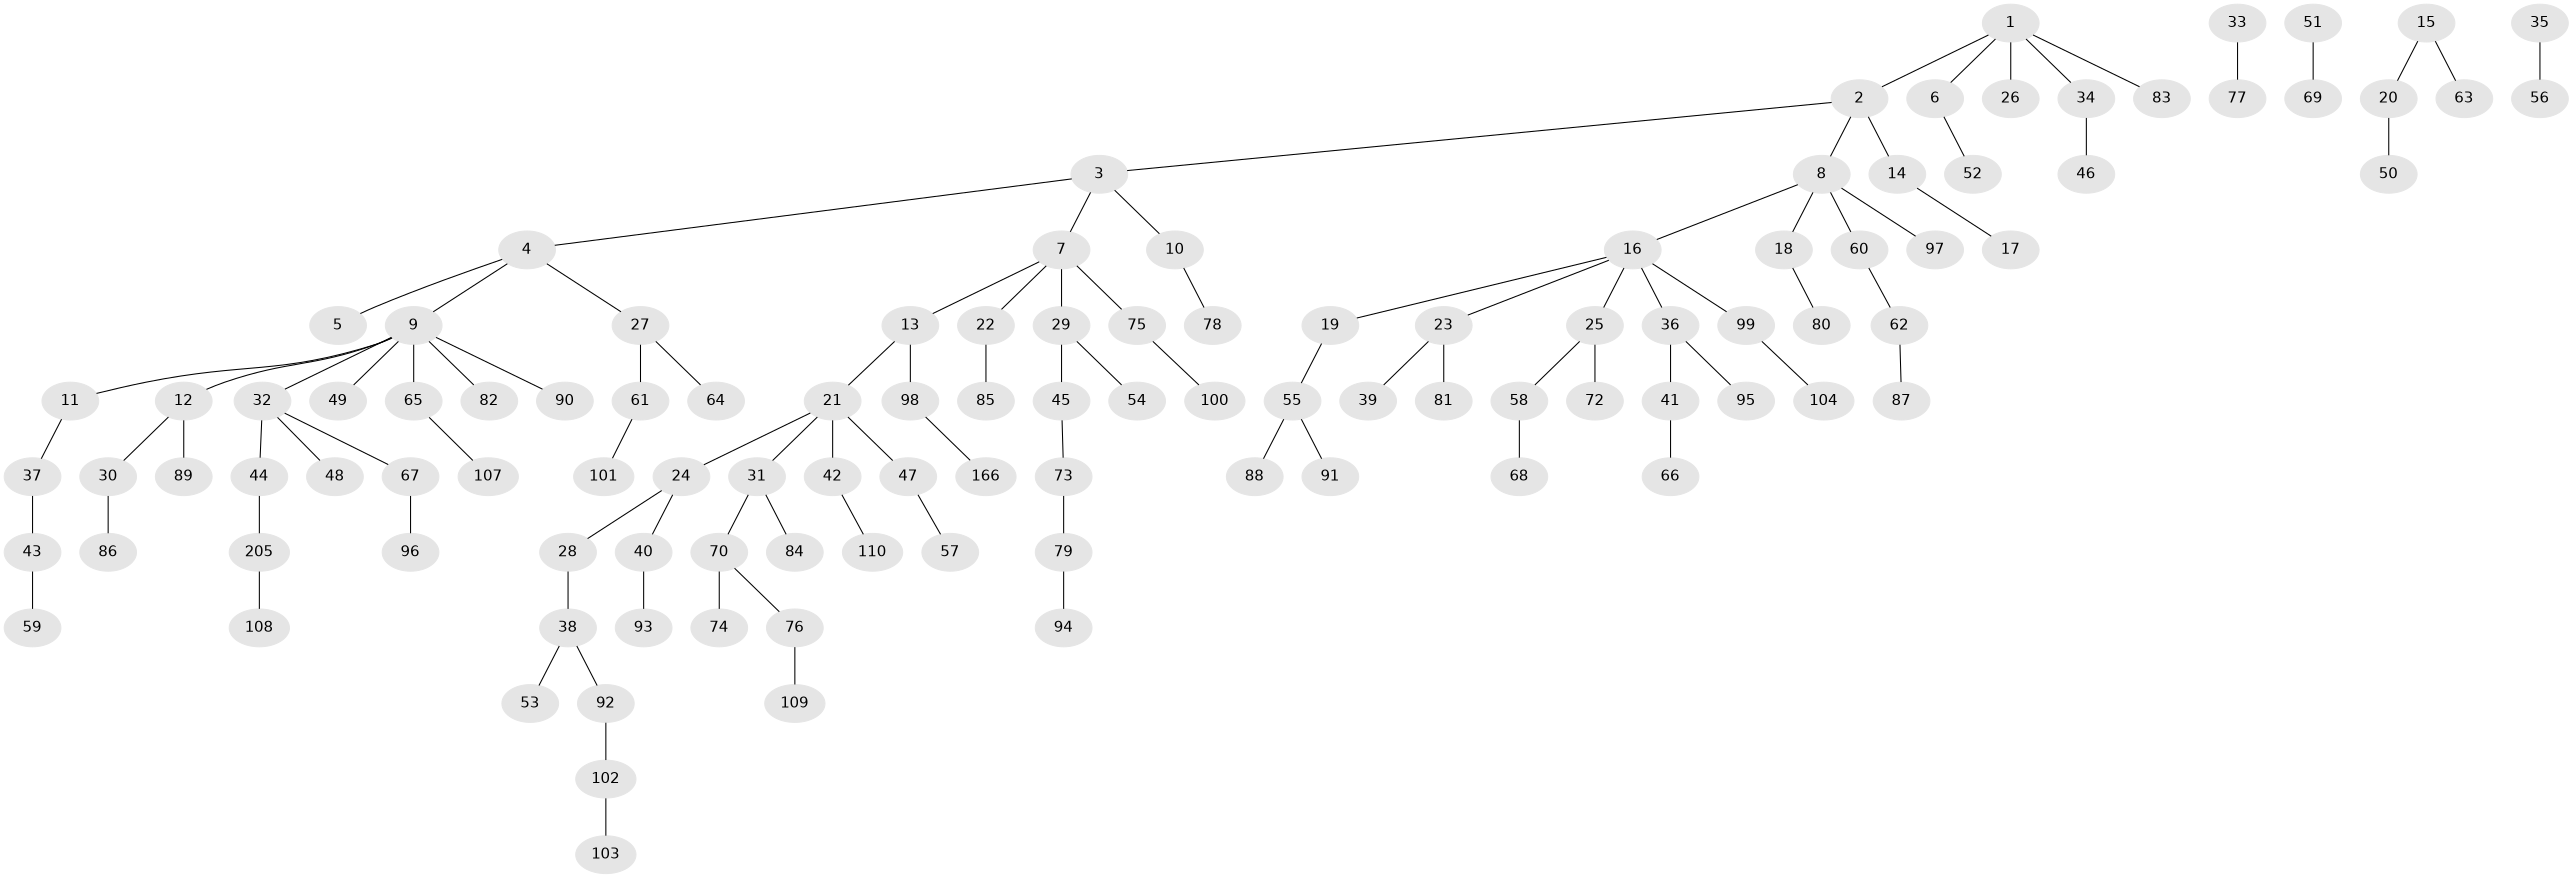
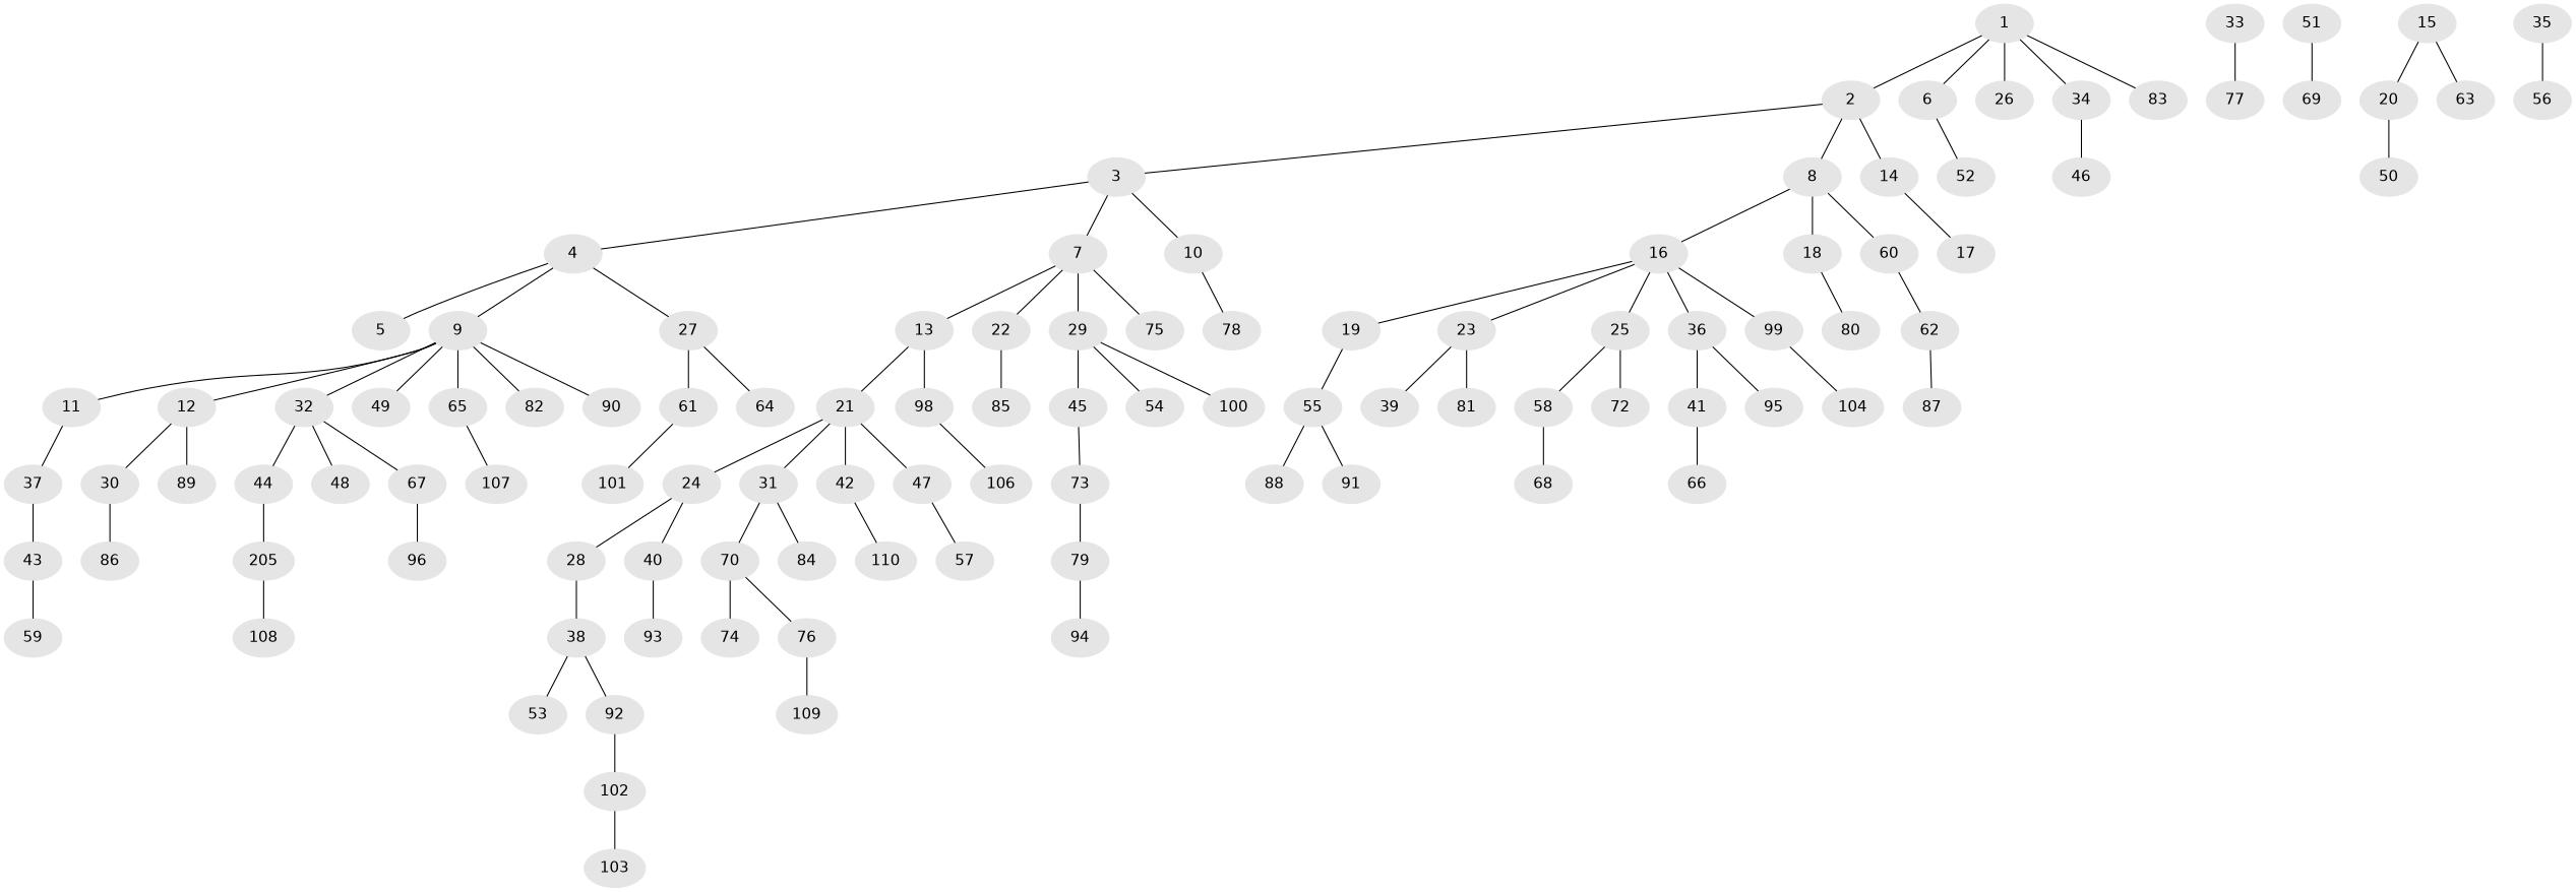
  graph {
    fontname="DejaVu Sans"
    node [color=gray90 fontname="DejaVu Sans" style=filled]
    edge [fontname="DejaVu Sans"]
    1
    2
    6
    26
    34
    83
    3
    8
    14
    52
    46
    4
    7
    10
    16
    18
    60
-   97
    17
    5
    9
    27
    13
    22
    29
    75
    78
    11
    12
    32
    49
    65
    82
    90
    61
    64
    33
    77
    21
    98
    85
    45
    54
    100
    51
    69
    15
    20
    63
    19
    23
    25
    36
    99
    80
    62
    37
    30
    89
    44
    48
    67
    107
    43
    86
    24
    31
    42
    47
-   106 [label=166]
+   106
    50
    55
    39
    81
    58
    72
    41
    95
    104
    88
    91
    28
    40
    70
    84
    110
    57
    38
    93
    68
    101
    53
    92
    73
    74
    76
    n97 [label=205]
    96
    35
    56
    66
    59
    102
    108
    79
    87
    109
    94
    103
    1 -- 2
    1 -- 6
    1 -- 26
    1 -- 34
    1 -- 83
    2 -- 3
    2 -- 8
    2 -- 14
    6 -- 52
    34 -- 46
    3 -- 4
    3 -- 7
    3 -- 10
    8 -- 16
    8 -- 18
    8 -- 60
-   8 -- 97
    14 -- 17
    4 -- 5
    4 -- 9
    4 -- 27
    7 -- 13
    7 -- 22
    7 -- 29
    7 -- 75
    10 -- 78
    16 -- 19
    16 -- 23
    16 -- 25
    16 -- 36
    16 -- 99
    18 -- 80
    60 -- 62
    9 -- 11
    9 -- 12
    9 -- 32
    9 -- 49
    9 -- 65
    9 -- 82
    9 -- 90
    27 -- 61
    27 -- 64
    13 -- 21
    13 -- 98
    22 -- 85
    29 -- 45
    29 -- 54
-   75 -- 100
+   29 -- 100
    11 -- 37
    12 -- 30
    12 -- 89
    32 -- 44
    32 -- 48
    32 -- 67
    65 -- 107
    61 -- 101
    33 -- 77
    21 -- 24
    21 -- 31
    21 -- 42
    21 -- 47
    98 -- 106
    45 -- 73
    51 -- 69
    15 -- 20
    15 -- 63
    20 -- 50
    19 -- 55
    23 -- 39
    23 -- 81
    25 -- 58
    25 -- 72
    36 -- 41
    36 -- 95
    99 -- 104
    62 -- 87
    37 -- 43
    30 -- 86
    44 -- n97
    67 -- 96
    43 -- 59
    24 -- 28
    24 -- 40
    31 -- 70
    31 -- 84
    42 -- 110
    47 -- 57
    55 -- 88
    55 -- 91
    58 -- 68
    41 -- 66
    28 -- 38
    40 -- 93
    70 -- 74
    70 -- 76
    38 -- 53
    38 -- 92
    92 -- 102
    73 -- 79
    76 -- 109
    n97 -- 108
    35 -- 56
    102 -- 103
    79 -- 94
  }
